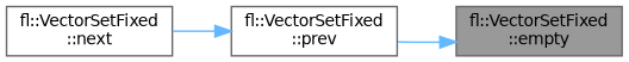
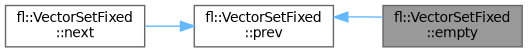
  digraph {
    rankdir=RL
    node [color=grey40 fillcolor=white fontname=Helvetica fontsize=10 shape=box style=filled]
    edge [color=steelblue1 dir=back fontname=Helvetica fontsize=10 labelfontname=Helvetica labelfontsize=10 style=solid]
    n1 [color=gray40 fillcolor=grey60 fontcolor=black height=0.2 label="fl::VectorSetFixed\l::empty" width=0.4]
    n2 [height=0.2 label="fl::VectorSetFixed\l::prev" width=0.4]
    n3 [height=0.2 label="fl::VectorSetFixed\l::next" width=0.4]
-   n1 -> n2
+   n2 -> n1
    n2 -> n3
  }
